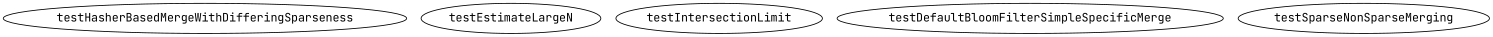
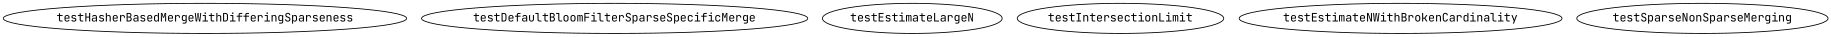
  digraph {
    fontname="JetBrains Mono"
    node [fontname="JetBrains Mono"]
    testHasherBasedMergeWithDifferingSparseness
+   testDefaultBloomFilterSparseSpecificMerge
    testEstimateLargeN
    testIntersectionLimit
-   testDefaultBloomFilterSimpleSpecificMerge
+   testEstimateNWithBrokenCardinality
    testSparseNonSparseMerging
  }
